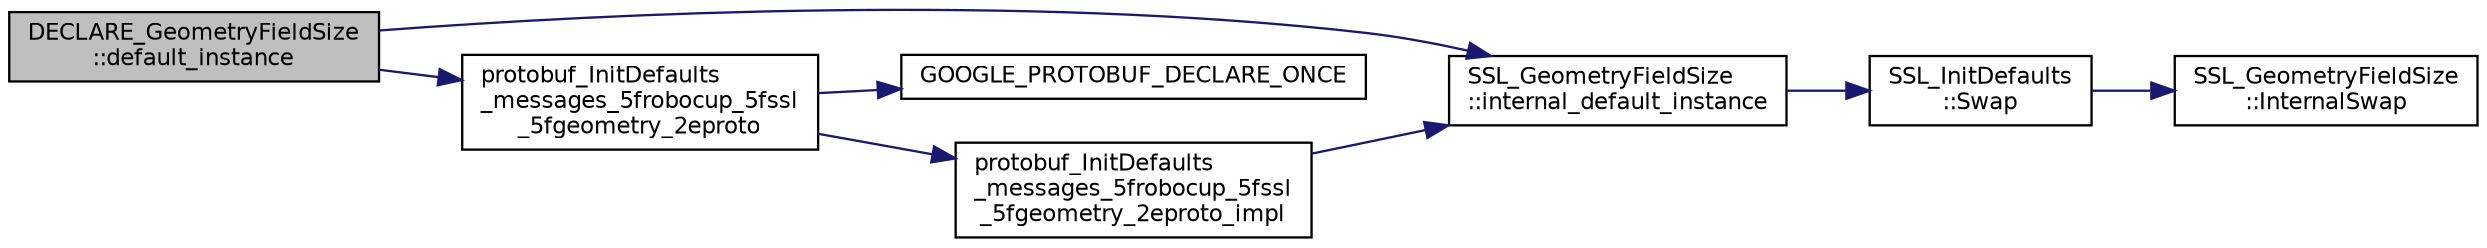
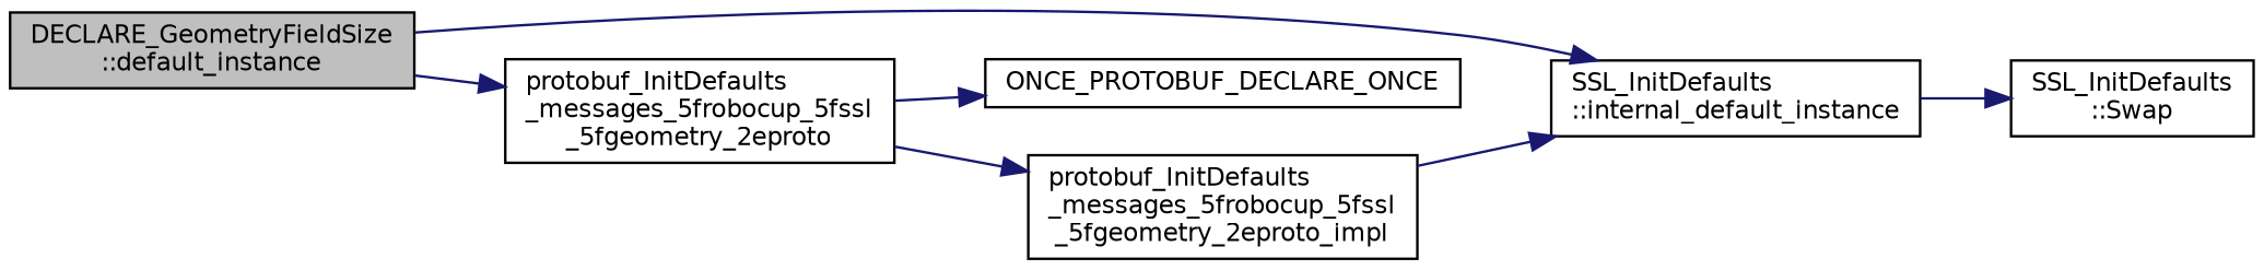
  digraph {
    rankdir=LR
    node [color=black fillcolor=white fontname=Helvetica fontsize=10 shape=record style=filled]
    edge [color=midnightblue fontname=Helvetica fontsize=10 labelfontname=Helvetica labelfontsize=10 style=solid]
    n1 [fillcolor=grey75 fontcolor=black height=0.2 label="DECLARE_GeometryFieldSize\l::default_instance" width=0.4]
-   n2 [height=0.2 label="SSL_GeometryFieldSize\l::internal_default_instance" width=0.4]
+   n2 [height=0.2 label="SSL_InitDefaults\l::internal_default_instance" width=0.4]
    n3 [height=0.2 label="protobuf_InitDefaults\l_messages_5frobocup_5fssl\l_5fgeometry_2eproto" width=0.4]
    n4 [height=0.2 label="SSL_InitDefaults\l::Swap" width=0.4]
-   n5 [height=0.2 label=GOOGLE_PROTOBUF_DECLARE_ONCE width=0.4]
+   n5 [height=0.2 label=ONCE_PROTOBUF_DECLARE_ONCE width=0.4]
    n6 [height=0.2 label="protobuf_InitDefaults\l_messages_5frobocup_5fssl\l_5fgeometry_2eproto_impl" width=0.4]
-   n7 [height=0.2 label="SSL_GeometryFieldSize\l::InternalSwap" width=0.4]
    n1 -> n2
    n1 -> n3
    n2 -> n4
    n3 -> n5
    n3 -> n6
-   n4 -> n7
    n6 -> n2
  }
